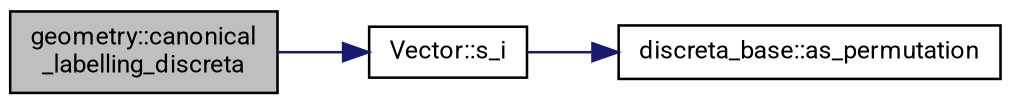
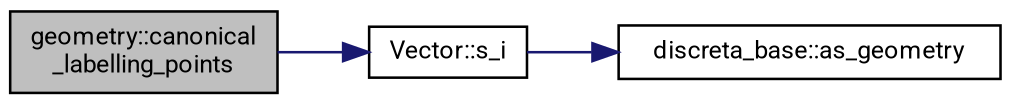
  digraph {
    fontname=Roboto
    rankdir=LR
    node [color=black fillcolor=white fontname=Roboto fontsize=10 shape=record style=filled]
    edge [color=midnightblue fontname=Roboto fontsize=10 labelfontname=Helvetica labelfontsize=10 style=solid]
-   n1 [fillcolor=grey75 fontcolor=black height=0.2 label="geometry::canonical\l_labelling_discreta" width=0.4]
+   n1 [fillcolor=grey75 fontcolor=black height=0.2 label="geometry::canonical\l_labelling_points" width=0.4]
    n2 [height=0.2 label="Vector::s_i" width=0.4]
-   n3 [height=0.2 label="discreta_base::as_permutation" width=0.4]
+   n3 [height=0.2 label="discreta_base::as_geometry" width=0.4]
    n1 -> n2
    n2 -> n3
  }
